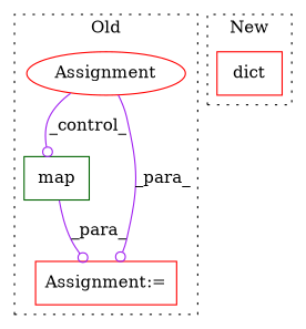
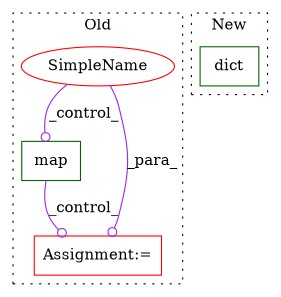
  digraph {
    node [a=32 color=darkgreen shape=box]
    edge [arrowhead=odot color=purple]
    n1 [l="4,1" label=map s="10318,10347"]
    n2 [a=7 color=red l=1 label="Assignment:=" s=10312]
-   n3 [a=42 color=red label=Assignment shape=ellipse]
-   n4 [color=red l="23,-10" label=dict s="10338,10497"]
+   n3 [a=42 color=red label=SimpleName shape=ellipse]
+   n4 [l="23,-10" label=dict s="10338,10497"]
    subgraph cluster_1 {
      label=Old
      style=dotted
      n1
      n2
      n3
    }
    subgraph cluster_2 {
      label=New
      style=dotted
      n4
    }
-   n1 -> n2 [label=_para_]
+   n1 -> n2 [label=_control_]
    n3 -> n1 [label=_control_]
    n3 -> n2 [label=_para_]
  }
